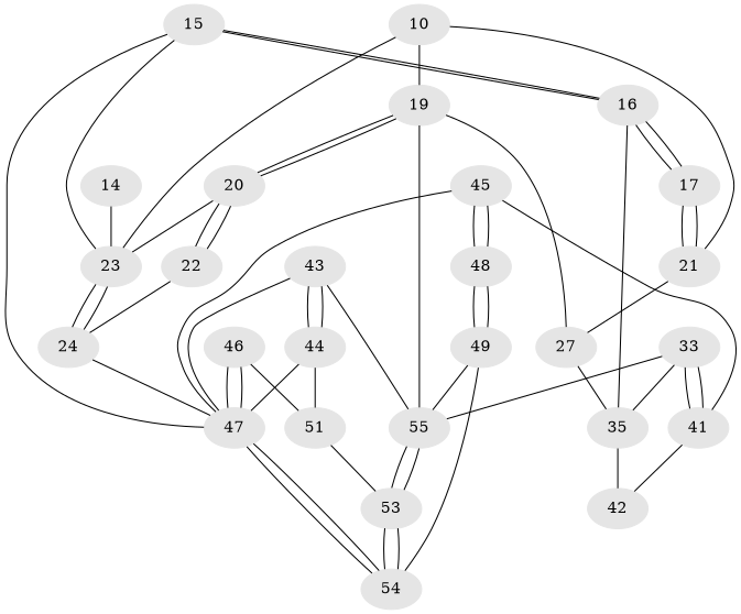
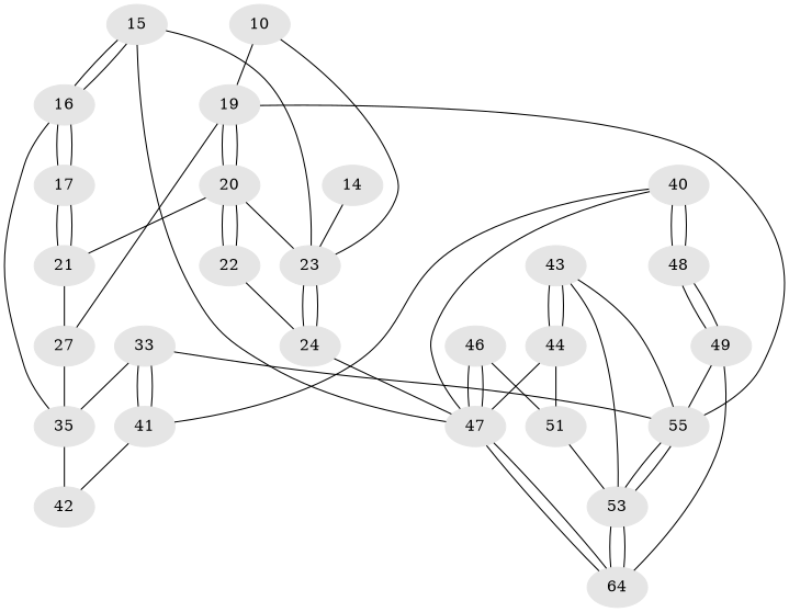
  graph {
    node [color=gray90 style=filled]
    10 [super="+4"]
    19 [super="+3"]
    21 [super="+12+13"]
    23 [super="+7+14"]
    20 [super="+5+6"]
    27 [super="+11"]
    n7 [label=55 super="+34+28"]
    24
    15
    16
    47 [super="+38+37+25"]
    17
    35 [super="+31+32"]
-   54
+   54 [label=64]
    42
    n16 [label=14]
    22
    53 [super="+50"]
    33
    41
-   40 [super="+39" label=45]
+   40 [super="+39"]
    48
    49
    43 [super="+29"]
    44 [super="+36+30"]
    51 [super="+45"]
    46
    10 -- 19
-   10 -- 21
+   20 -- 21
    10 -- 23
    19 -- 20 [weight=2]
    19 -- 20
    19 -- 27
    19 -- n7 [weight=3]
    21 -- 27 [weight=2]
    23 -- 24
    23 -- 24
    20 -- 23
    20 -- 22 [weight=2]
    20 -- 22
    27 -- 35
    n7 -- 53
    n7 -- 53
    24 -- 47
    15 -- 23
    15 -- 16
    15 -- 16
    15 -- 47
    16 -- 17
    16 -- 17
    16 -- 35
    47 -- 54
    47 -- 54
    17 -- 21 [weight=2]
    17 -- 21
    35 -- 42 [weight=2]
    n16 -- 23 [weight=3]
    22 -- 24
    53 -- 54
    53 -- 54
    33 -- n7
    33 -- 35
    33 -- 41
    33 -- 41
    41 -- 42
    40 -- 47
    40 -- 41
    40 -- 48 [weight=2]
    40 -- 48
    48 -- 49
    48 -- 49
    49 -- n7
    49 -- 54
    43 -- n7
-   43 -- 47
+   43 -- 53
    43 -- 44 [weight=2]
    43 -- 44
    44 -- 47 [weight=2]
    44 -- 51
    51 -- 53
    46 -- 47
    46 -- 47
    46 -- 51 [weight=2]
  }
